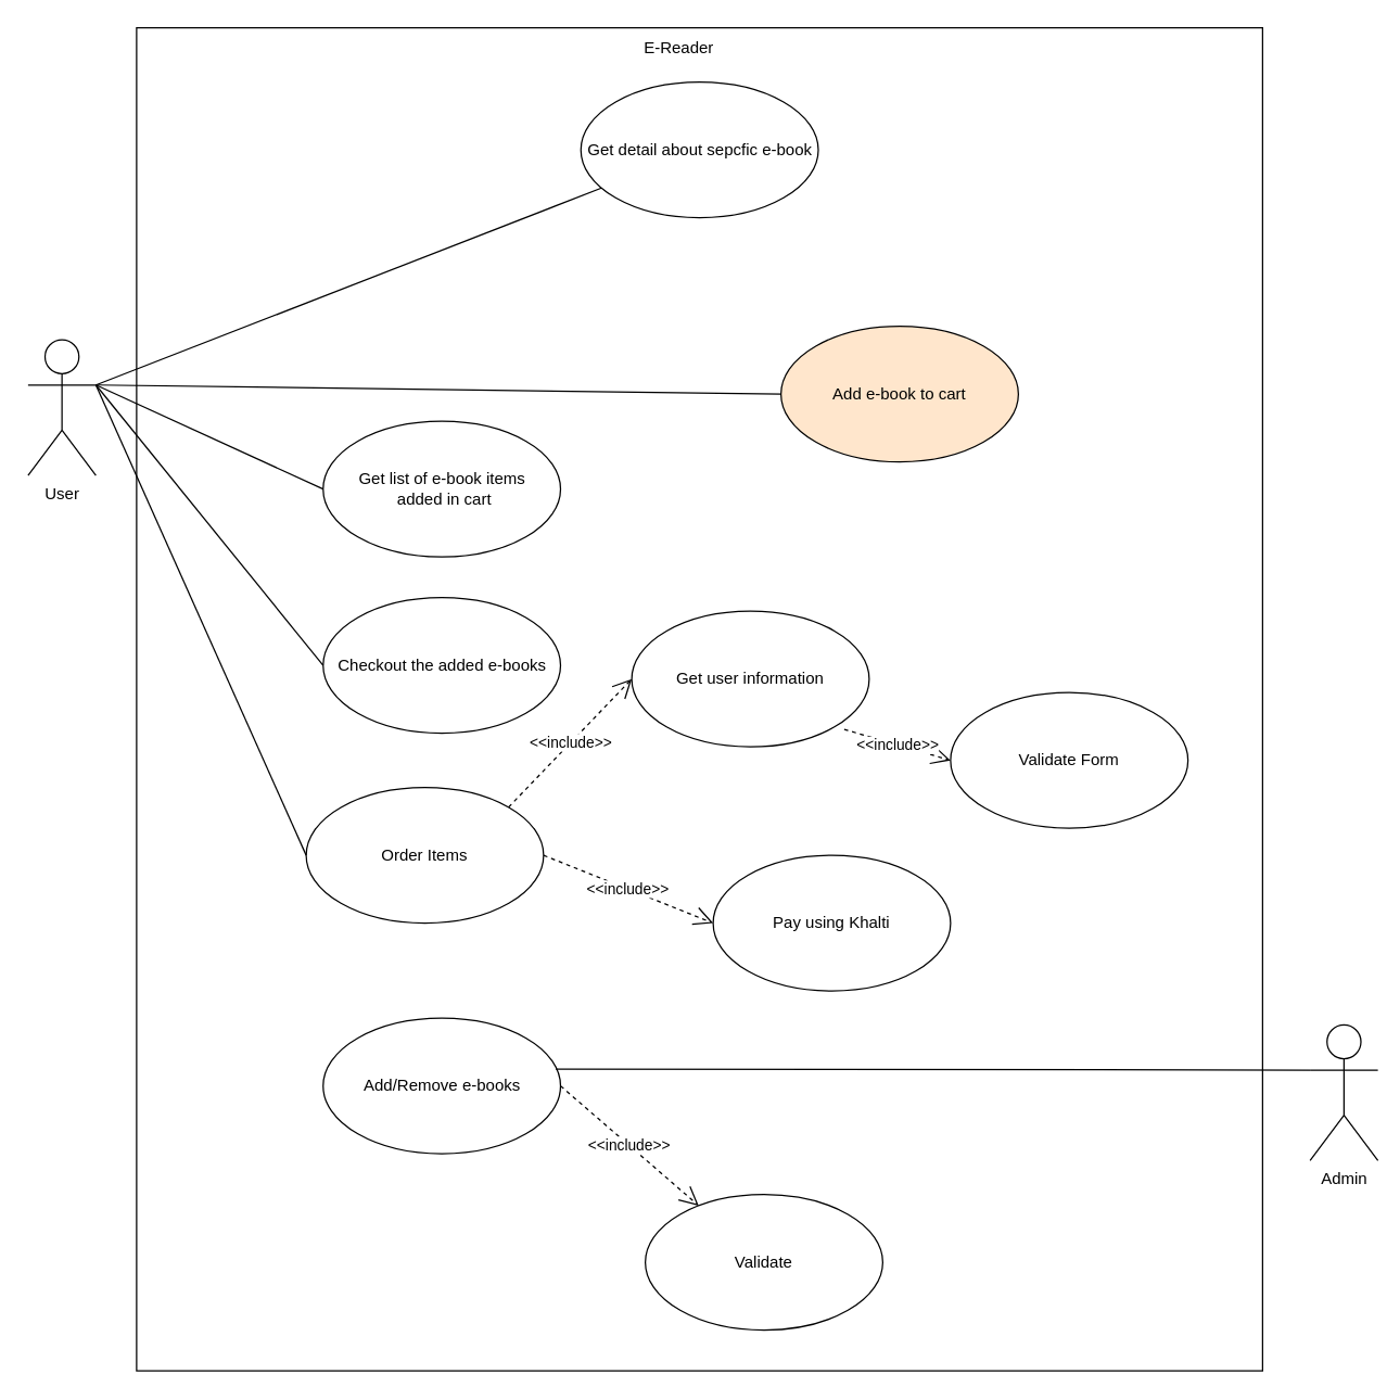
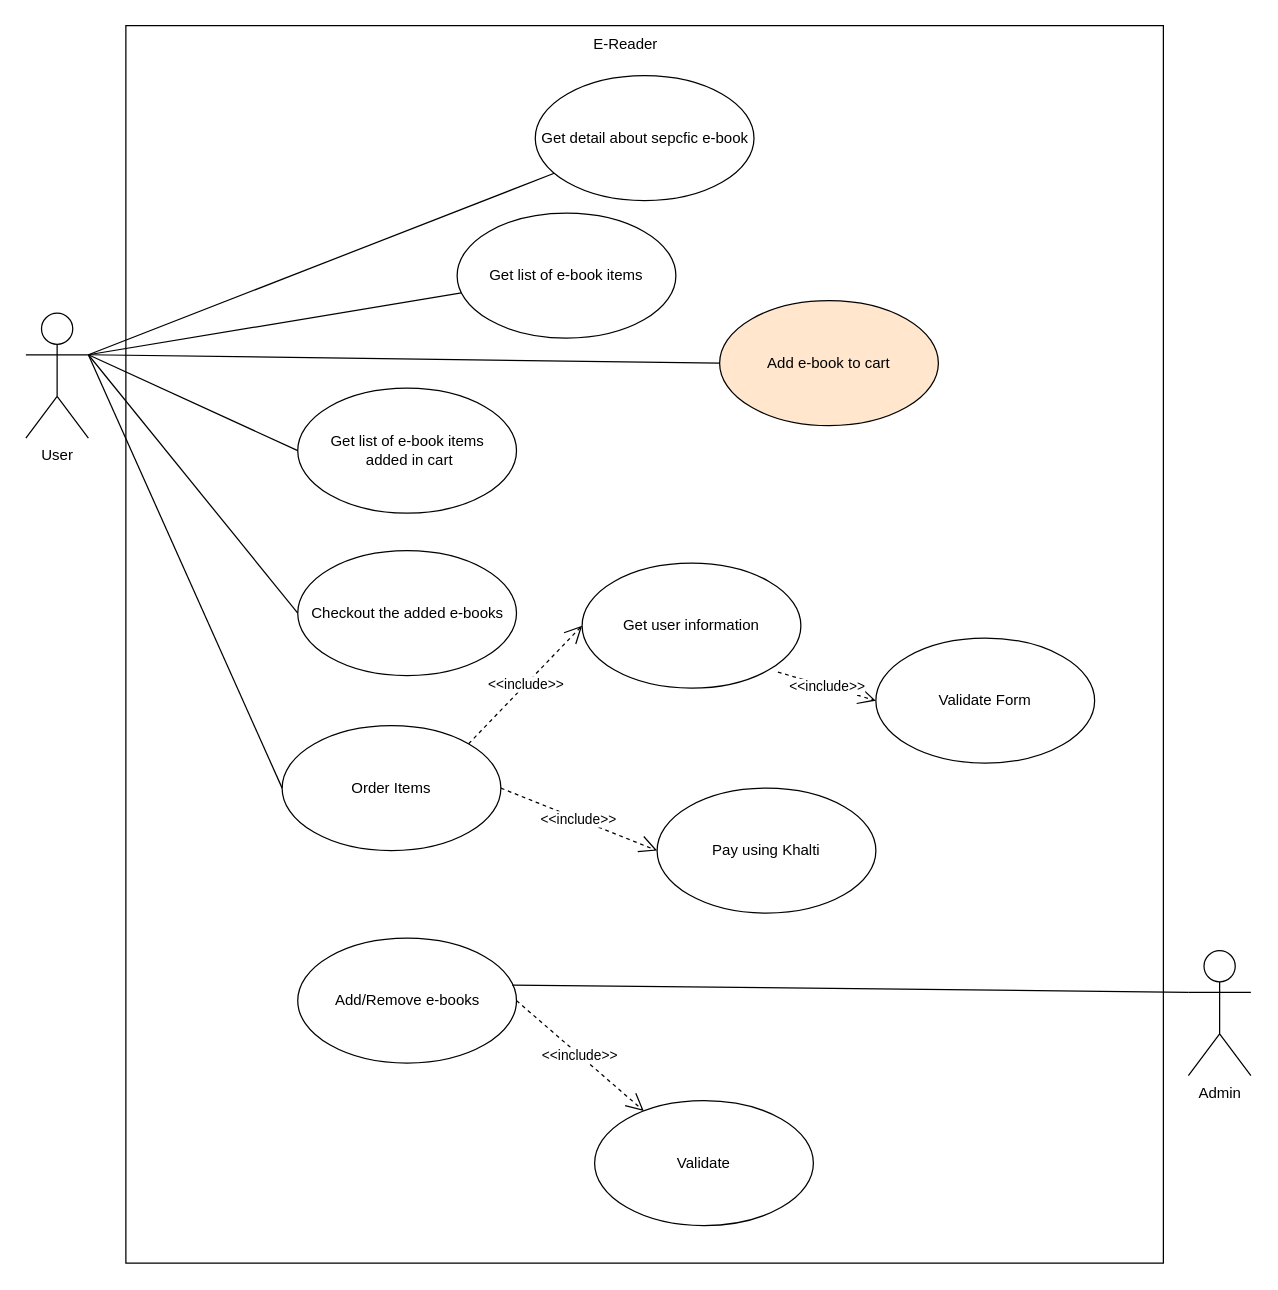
  <mxCell id="0" />
  <mxCell id="1" parent="0" />
  <mxCell id="2" value="" style="rounded=0;whiteSpace=wrap;html=1;" parent="1" vertex="1"><mxGeometry x="100" y="20" width="830" height="990" as="geometry" /></mxCell>
- <mxCell id="3" value="Admin" style="shape=umlActor;verticalLabelPosition=bottom;verticalAlign=top;html=1;outlineConnect=0;" parent="1" vertex="1"><mxGeometry x="965" y="755" width="50" height="100" as="geometry" /></mxCell>
+ <mxCell id="3" value="Admin" style="shape=umlActor;verticalLabelPosition=bottom;verticalAlign=top;html=1;outlineConnect=0;" parent="1" vertex="1"><mxGeometry x="950" y="760" width="50" height="100" as="geometry" /></mxCell>
+ <mxCell id="4" value="Get list of e-book items" style="ellipse;whiteSpace=wrap;html=1;" parent="1" vertex="1"><mxGeometry x="365" y="170" width="175" height="100" as="geometry" /></mxCell>
  <mxCell id="5" value="Get detail about sepcfic e-book" style="ellipse;whiteSpace=wrap;html=1;" parent="1" vertex="1"><mxGeometry x="427.5" y="60" width="175" height="100" as="geometry" /></mxCell>
  <mxCell id="6" value="Add e-book to cart" style="ellipse;whiteSpace=wrap;html=1;fillColor=#ffe6cc;" parent="1" vertex="1"><mxGeometry x="575" y="240" width="175" height="100" as="geometry" /></mxCell>
  <mxCell id="7" value="Add/Remove e-books" style="ellipse;whiteSpace=wrap;html=1;" parent="1" vertex="1"><mxGeometry x="237.5" y="750" width="175" height="100" as="geometry" /></mxCell>
+ <mxCell id="8" value="" style="endArrow=none;html=1;rounded=0;exitX=1;exitY=0.333;exitDx=0;exitDy=0;exitPerimeter=0;endFill=0;" parent="1" source="13" target="4" edge="1"><mxGeometry width="50" height="50" relative="1" as="geometry"><mxPoint x="-90" y="380" as="sourcePoint" /><mxPoint x="360" y="226" as="targetPoint" /></mxGeometry></mxCell>
  <mxCell id="9" value="" style="endArrow=none;html=1;rounded=0;exitX=1;exitY=0.333;exitDx=0;exitDy=0;exitPerimeter=0;endFill=0;" parent="1" source="13" target="5" edge="1"><mxGeometry width="50" height="50" relative="1" as="geometry"><mxPoint x="-90" y="380" as="sourcePoint" /><mxPoint x="349" y="338" as="targetPoint" /></mxGeometry></mxCell>
  <mxCell id="10" value="" style="endArrow=none;html=1;rounded=0;exitX=1;exitY=0.333;exitDx=0;exitDy=0;exitPerimeter=0;entryX=0;entryY=0.5;entryDx=0;entryDy=0;endFill=0;" parent="1" source="13" target="6" edge="1"><mxGeometry width="50" height="50" relative="1" as="geometry"><mxPoint x="-90" y="380" as="sourcePoint" /><mxPoint x="350" y="447" as="targetPoint" /></mxGeometry></mxCell>
  <mxCell id="11" value="" style="endArrow=none;html=1;rounded=0;exitX=0;exitY=0.333;exitDx=0;exitDy=0;exitPerimeter=0;entryX=0.98;entryY=0.375;entryDx=0;entryDy=0;entryPerimeter=0;endFill=0;" parent="1" source="3" target="7" edge="1"><mxGeometry width="50" height="50" relative="1" as="geometry"><mxPoint x="970" y="490" as="sourcePoint" /><mxPoint x="521" y="1072" as="targetPoint" /></mxGeometry></mxCell>
  <mxCell id="12" value="E-Reader" style="text;html=1;strokeColor=none;fillColor=none;align=center;verticalAlign=middle;whiteSpace=wrap;rounded=0;" parent="1" vertex="1"><mxGeometry x="450" y="20" width="100" height="30" as="geometry" /></mxCell>
  <mxCell id="13" value="User" style="shape=umlActor;verticalLabelPosition=bottom;verticalAlign=top;html=1;outlineConnect=0;" parent="1" vertex="1"><mxGeometry x="20" y="250" width="50" height="100" as="geometry" /></mxCell>
  <mxCell id="14" value="Validate Form" style="ellipse;whiteSpace=wrap;html=1;" parent="1" vertex="1"><mxGeometry x="700" y="510" width="175" height="100" as="geometry" /></mxCell>
  <mxCell id="15" value="Validate" style="ellipse;whiteSpace=wrap;html=1;" parent="1" vertex="1"><mxGeometry x="475" y="880" width="175" height="100" as="geometry" /></mxCell>
  <mxCell id="16" value="&amp;lt;&amp;lt;include&amp;gt;&amp;gt;" style="endArrow=open;endSize=12;dashed=1;html=1;rounded=0;exitX=1;exitY=0.5;exitDx=0;exitDy=0;" parent="1" source="7" target="15" edge="1"><mxGeometry width="160" relative="1" as="geometry"><mxPoint x="770" y="1398" as="sourcePoint" /><mxPoint x="1000" y="1082" as="targetPoint" /></mxGeometry></mxCell>
  <mxCell id="17" value="&amp;lt;&amp;lt;include&amp;gt;&amp;gt;" style="endArrow=open;endSize=12;dashed=1;html=1;rounded=0;exitX=1;exitY=0.5;exitDx=0;exitDy=0;entryX=0;entryY=0.5;entryDx=0;entryDy=0;" parent="1" source="24" target="18" edge="1"><mxGeometry width="160" relative="1" as="geometry"><mxPoint x="525" y="610" as="sourcePoint" /><mxPoint x="830" y="240" as="targetPoint" /></mxGeometry></mxCell>
  <mxCell id="18" value="Pay using Khalti" style="ellipse;whiteSpace=wrap;html=1;" parent="1" vertex="1"><mxGeometry x="525" y="630" width="175" height="100" as="geometry" /></mxCell>
  <mxCell id="19" value="Get list of e-book items&lt;br&gt;&amp;nbsp;added in cart" style="ellipse;whiteSpace=wrap;html=1;" parent="1" vertex="1"><mxGeometry x="237.5" y="310" width="175" height="100" as="geometry" /></mxCell>
  <mxCell id="20" value="" style="endArrow=none;html=1;rounded=0;exitX=1;exitY=0.333;exitDx=0;exitDy=0;exitPerimeter=0;entryX=0;entryY=0.5;entryDx=0;entryDy=0;endFill=0;" parent="1" source="13" target="19" edge="1"><mxGeometry width="50" height="50" relative="1" as="geometry"><mxPoint y="303" as="sourcePoint" x="-230" /><mxPoint x="330" y="320" as="targetPoint" /></mxGeometry></mxCell>
  <mxCell id="21" value="Checkout the added e-books" style="ellipse;whiteSpace=wrap;html=1;" parent="1" vertex="1"><mxGeometry x="237.5" y="440" width="175" height="100" as="geometry" /></mxCell>
  <mxCell id="22" value="" style="endArrow=none;html=1;rounded=0;exitX=1;exitY=0.333;exitDx=0;exitDy=0;exitPerimeter=0;entryX=0;entryY=0.5;entryDx=0;entryDy=0;endFill=0;" parent="1" source="13" target="21" edge="1"><mxGeometry width="50" height="50" relative="1" as="geometry"><mxPoint y="303" as="sourcePoint" x="-230" /><mxPoint x="330" y="440" as="targetPoint" /></mxGeometry></mxCell>
  <mxCell id="23" value="&amp;lt;&amp;lt;include&amp;gt;&amp;gt;" style="endArrow=open;endSize=12;dashed=1;html=1;rounded=0;exitX=0.895;exitY=0.872;exitDx=0;exitDy=0;entryX=0;entryY=0.5;entryDx=0;entryDy=0;exitPerimeter=0;" parent="1" source="25" target="14" edge="1"><mxGeometry width="160" relative="1" as="geometry"><mxPoint x="515" y="560" as="sourcePoint" /><mxPoint x="670" y="630" as="targetPoint" /></mxGeometry></mxCell>
  <mxCell id="24" value="Order Items" style="ellipse;whiteSpace=wrap;html=1;" parent="1" vertex="1"><mxGeometry x="225" y="580" width="175" height="100" as="geometry" /></mxCell>
  <mxCell id="25" value="Get user information" style="ellipse;whiteSpace=wrap;html=1;" parent="1" vertex="1"><mxGeometry x="465" y="450" width="175" height="100" as="geometry" /></mxCell>
  <mxCell id="26" value="&amp;lt;&amp;lt;include&amp;gt;&amp;gt;" style="endArrow=open;endSize=12;dashed=1;html=1;rounded=0;exitX=1;exitY=0;exitDx=0;exitDy=0;entryX=0;entryY=0.5;entryDx=0;entryDy=0;" parent="1" source="24" target="25" edge="1"><mxGeometry width="160" relative="1" as="geometry"><mxPoint x="647" y="640" as="sourcePoint" /><mxPoint x="1020" y="600" as="targetPoint" /></mxGeometry></mxCell>
  <mxCell id="27" value="" style="endArrow=none;html=1;rounded=0;exitX=1;exitY=0.333;exitDx=0;exitDy=0;exitPerimeter=0;entryX=0;entryY=0.5;entryDx=0;entryDy=0;endFill=0;" parent="1" source="13" target="24" edge="1"><mxGeometry width="50" height="50" relative="1" as="geometry"><mxPoint x="80" y="293" as="sourcePoint" /><mxPoint x="247" y="500" as="targetPoint" /></mxGeometry></mxCell>
